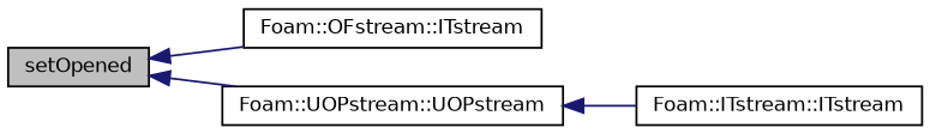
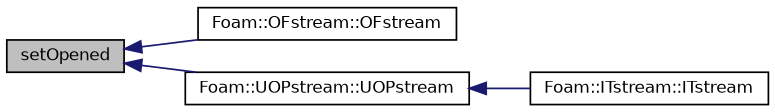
  digraph {
    rankdir=LR
    node [color=black fontname=Helvetica fontsize=10 shape=record]
    edge [color=midnightblue dir=back fontname=Helvetica fontsize=10 labelfontname=Helvetica labelfontsize=10 style=solid]
    n1 [fillcolor=grey75 fontcolor=black height=0.2 label=setOpened style=filled width=0.4]
-   n2 [height=0.2 label="Foam::OFstream::ITstream" width=0.4]
+   n2 [height=0.2 label="Foam::OFstream::OFstream" width=0.4]
    n3 [height=0.2 label="Foam::UOPstream::UOPstream" width=0.4]
    n4 [height=0.2 label="Foam::ITstream::ITstream" width=0.4]
    n1 -> n2
    n1 -> n3
    n3 -> n4
  }
